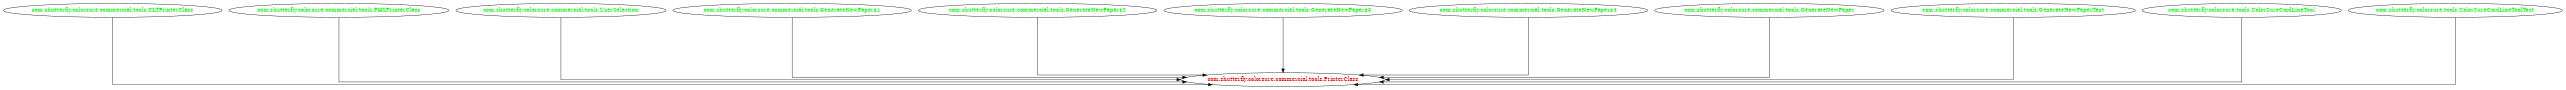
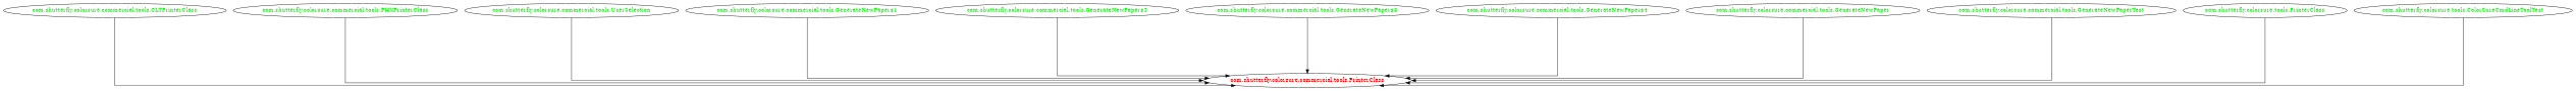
  digraph {
    concentrate=true
    rankdir=TB
    ranksep=2.0
    splines=ortho
    node [fontcolor=green]
    "com.shutterfly.colorsure.commercial.tools.PrinterClass" [fontcolor=red]
    "com.shutterfly.colorsure.commercial.tools.CLTPrinterClass"
    "com.shutterfly.colorsure.commercial.tools.PHXPrinterClass"
    "com.shutterfly.colorsure.commercial.tools.UserSelection"
    "com.shutterfly.colorsure.commercial.tools.GenerateNewPaper$1"
    "com.shutterfly.colorsure.commercial.tools.GenerateNewPaper$2"
    "com.shutterfly.colorsure.commercial.tools.GenerateNewPaper$3"
    "com.shutterfly.colorsure.commercial.tools.GenerateNewPaper$4"
    "com.shutterfly.colorsure.commercial.tools.GenerateNewPaper"
    "com.shutterfly.colorsure.commercial.tools.GenerateNewPaperTest"
-   "com.shutterfly.colorsure.tools.ColorSureCmdLineTool"
+   "com.shutterfly.colorsure.tools.ColorSureCmdLineTool" [label="com.shutterfly.colorsure.tools.PrinterClass"]
    "com.shutterfly.colorsure.tools.ColorSureCmdLineToolTest"
    "com.shutterfly.colorsure.commercial.tools.CLTPrinterClass" -> "com.shutterfly.colorsure.commercial.tools.PrinterClass"
    "com.shutterfly.colorsure.commercial.tools.PHXPrinterClass" -> "com.shutterfly.colorsure.commercial.tools.PrinterClass"
    "com.shutterfly.colorsure.commercial.tools.UserSelection" -> "com.shutterfly.colorsure.commercial.tools.PrinterClass"
    "com.shutterfly.colorsure.commercial.tools.GenerateNewPaper$1" -> "com.shutterfly.colorsure.commercial.tools.PrinterClass"
    "com.shutterfly.colorsure.commercial.tools.GenerateNewPaper$2" -> "com.shutterfly.colorsure.commercial.tools.PrinterClass"
    "com.shutterfly.colorsure.commercial.tools.GenerateNewPaper$3" -> "com.shutterfly.colorsure.commercial.tools.PrinterClass"
    "com.shutterfly.colorsure.commercial.tools.GenerateNewPaper$4" -> "com.shutterfly.colorsure.commercial.tools.PrinterClass"
    "com.shutterfly.colorsure.commercial.tools.GenerateNewPaper" -> "com.shutterfly.colorsure.commercial.tools.PrinterClass"
    "com.shutterfly.colorsure.commercial.tools.GenerateNewPaperTest" -> "com.shutterfly.colorsure.commercial.tools.PrinterClass"
    "com.shutterfly.colorsure.tools.ColorSureCmdLineTool" -> "com.shutterfly.colorsure.commercial.tools.PrinterClass"
    "com.shutterfly.colorsure.tools.ColorSureCmdLineToolTest" -> "com.shutterfly.colorsure.commercial.tools.PrinterClass"
  }
